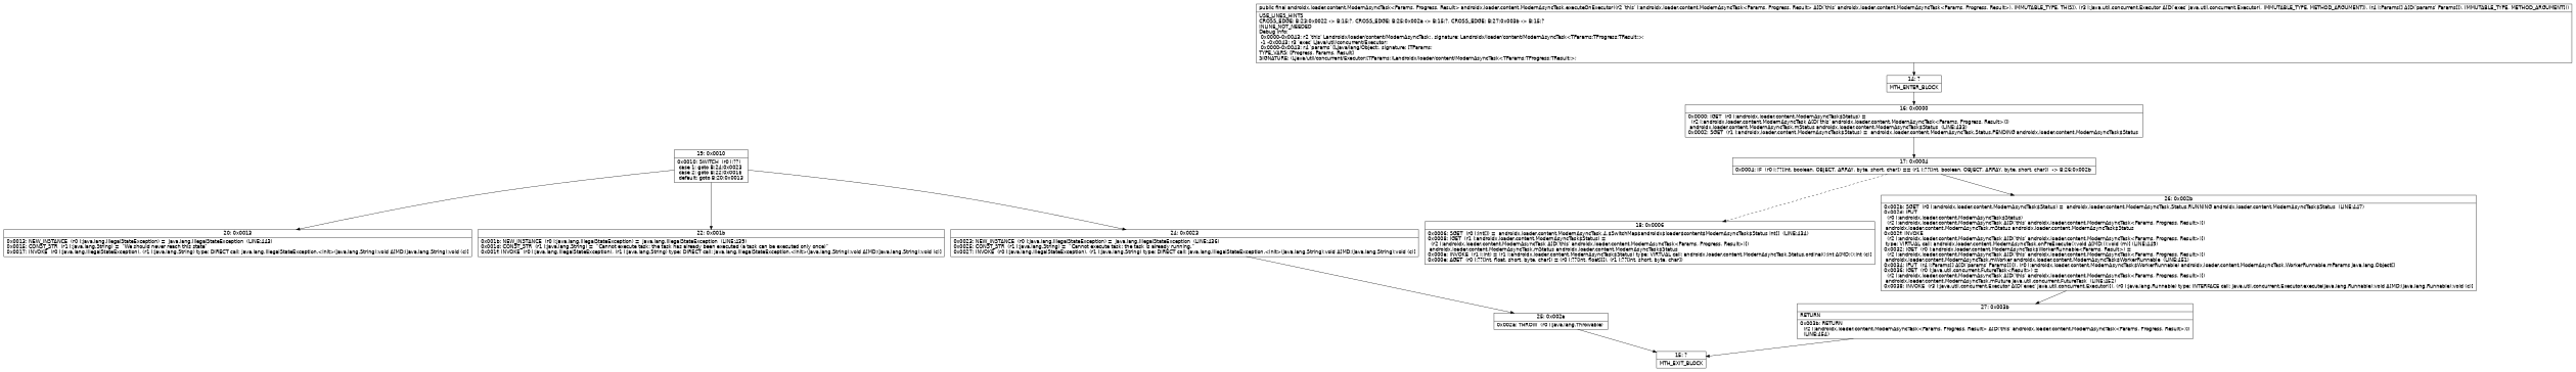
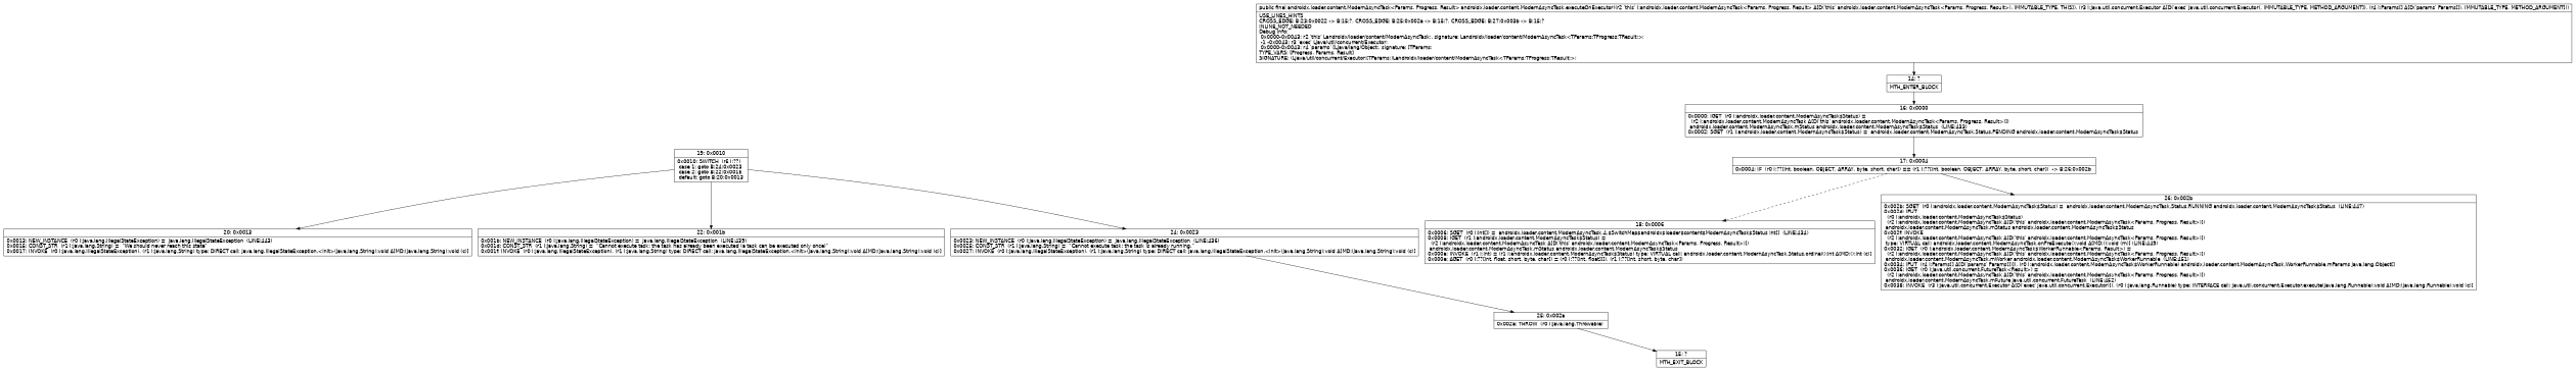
  digraph {
    fontname="DejaVu Sans"
    node [fontname="DejaVu Sans" shape=record]
    edge [fontname="DejaVu Sans"]
    n1 [label="{14\:\ ?|MTH_ENTER_BLOCK\l}"]
    n2 [label="{16\:\ 0x0000|0x0000: IGET  (r0 I:androidx.loader.content.ModernAsyncTask$Status) = \l  (r2 I:androidx.loader.content.ModernAsyncTask A[D('this' androidx.loader.content.ModernAsyncTask\<Params, Progress, Result\>)])\l androidx.loader.content.ModernAsyncTask.mStatus androidx.loader.content.ModernAsyncTask$Status  (LINE:433)\l0x0002: SGET  (r1 I:androidx.loader.content.ModernAsyncTask$Status) =  androidx.loader.content.ModernAsyncTask.Status.PENDING androidx.loader.content.ModernAsyncTask$Status \l}"]
    n3 [label="{17\:\ 0x0004|0x0004: IF  (r0 I:??[int, boolean, OBJECT, ARRAY, byte, short, char]) == (r1 I:??[int, boolean, OBJECT, ARRAY, byte, short, char])  \-\> B:26:0x002b \l}"]
    n4 [label="{18\:\ 0x0006|0x0006: SGET  (r0 I:int[]) =  androidx.loader.content.ModernAsyncTask.4.$SwitchMap$androidx$loader$content$ModernAsyncTask$Status int[]  (LINE:434)\l0x0008: IGET  (r1 I:androidx.loader.content.ModernAsyncTask$Status) = \l  (r2 I:androidx.loader.content.ModernAsyncTask A[D('this' androidx.loader.content.ModernAsyncTask\<Params, Progress, Result\>)])\l androidx.loader.content.ModernAsyncTask.mStatus androidx.loader.content.ModernAsyncTask$Status \l0x000a: INVOKE  (r1 I:int) = (r1 I:androidx.loader.content.ModernAsyncTask$Status) type: VIRTUAL call: androidx.loader.content.ModernAsyncTask.Status.ordinal():int A[MD:():int (c)]\l0x000e: AGET  (r0 I:??[int, float, short, byte, char]) = (r0 I:??[int, float][]), (r1 I:??[int, short, byte, char]) \l}"]
    n5 [label="{26\:\ 0x002b|0x002b: SGET  (r0 I:androidx.loader.content.ModernAsyncTask$Status) =  androidx.loader.content.ModernAsyncTask.Status.RUNNING androidx.loader.content.ModernAsyncTask$Status  (LINE:447)\l0x002d: IPUT  \l  (r0 I:androidx.loader.content.ModernAsyncTask$Status)\l  (r2 I:androidx.loader.content.ModernAsyncTask A[D('this' androidx.loader.content.ModernAsyncTask\<Params, Progress, Result\>)])\l androidx.loader.content.ModernAsyncTask.mStatus androidx.loader.content.ModernAsyncTask$Status \l0x002f: INVOKE  \l  (r2 I:androidx.loader.content.ModernAsyncTask A[D('this' androidx.loader.content.ModernAsyncTask\<Params, Progress, Result\>)])\l type: VIRTUAL call: androidx.loader.content.ModernAsyncTask.onPreExecute():void A[MD:():void (m)] (LINE:449)\l0x0032: IGET  (r0 I:androidx.loader.content.ModernAsyncTask$WorkerRunnable\<Params, Result\>) = \l  (r2 I:androidx.loader.content.ModernAsyncTask A[D('this' androidx.loader.content.ModernAsyncTask\<Params, Progress, Result\>)])\l androidx.loader.content.ModernAsyncTask.mWorker androidx.loader.content.ModernAsyncTask$WorkerRunnable  (LINE:451)\l0x0034: IPUT  (r4 I:Params[] A[D('params' Params[])]), (r0 I:androidx.loader.content.ModernAsyncTask$WorkerRunnable) androidx.loader.content.ModernAsyncTask.WorkerRunnable.mParams java.lang.Object[] \l0x0036: IGET  (r0 I:java.util.concurrent.FutureTask\<Result\>) = \l  (r2 I:androidx.loader.content.ModernAsyncTask A[D('this' androidx.loader.content.ModernAsyncTask\<Params, Progress, Result\>)])\l androidx.loader.content.ModernAsyncTask.mFuture java.util.concurrent.FutureTask  (LINE:452)\l0x0038: INVOKE  (r3 I:java.util.concurrent.Executor A[D('exec' java.util.concurrent.Executor)]), (r0 I:java.lang.Runnable) type: INTERFACE call: java.util.concurrent.Executor.execute(java.lang.Runnable):void A[MD:(java.lang.Runnable):void (c)]\l}"]
-   n6 [label="{27\:\ 0x003b|RETURN\l|0x003b: RETURN  \l  (r2 I:androidx.loader.content.ModernAsyncTask\<Params, Progress, Result\> A[D('this' androidx.loader.content.ModernAsyncTask\<Params, Progress, Result\>)])\l  (LINE:454)\l}"]
-   n7 [label="{19\:\ 0x0010|0x0010: SWITCH  (r0 I:??)\l case 1: goto B:24:0x0023\l case 2: goto B:22:0x001b\l default: goto B:20:0x0013 \l}"]
+   n7 [label="{19\:\ 0x0010|0x0010: SWITCH  (r5 I:??)\l case 1: goto B:24:0x0023\l case 2: goto B:22:0x001b\l default: goto B:20:0x0013 \l}"]
    n8 [label="{20\:\ 0x0013|0x0013: NEW_INSTANCE  (r0 I:java.lang.IllegalStateException) =  java.lang.IllegalStateException  (LINE:443)\l0x0015: CONST_STR  (r1 I:java.lang.String) =  \"We should never reach this state\" \l0x0017: INVOKE  (r0 I:java.lang.IllegalStateException), (r1 I:java.lang.String) type: DIRECT call: java.lang.IllegalStateException.\<init\>(java.lang.String):void A[MD:(java.lang.String):void (c)]\l}"]
    n9 [label="{22\:\ 0x001b|0x001b: NEW_INSTANCE  (r0 I:java.lang.IllegalStateException) =  java.lang.IllegalStateException  (LINE:439)\l0x001d: CONST_STR  (r1 I:java.lang.String) =  \"Cannot execute task: the task has already been executed (a task can be executed only once)\" \l0x001f: INVOKE  (r0 I:java.lang.IllegalStateException), (r1 I:java.lang.String) type: DIRECT call: java.lang.IllegalStateException.\<init\>(java.lang.String):void A[MD:(java.lang.String):void (c)]\l}"]
    n10 [label="{24\:\ 0x0023|0x0023: NEW_INSTANCE  (r0 I:java.lang.IllegalStateException) =  java.lang.IllegalStateException  (LINE:436)\l0x0025: CONST_STR  (r1 I:java.lang.String) =  \"Cannot execute task: the task is already running.\" \l0x0027: INVOKE  (r0 I:java.lang.IllegalStateException), (r1 I:java.lang.String) type: DIRECT call: java.lang.IllegalStateException.\<init\>(java.lang.String):void A[MD:(java.lang.String):void (c)]\l}"]
    n11 [label="{25\:\ 0x002a|0x002a: THROW  (r0 I:java.lang.Throwable) \l}"]
    n12 [label="{15\:\ ?|MTH_EXIT_BLOCK\l}"]
    n13 [label="{public final androidx.loader.content.ModernAsyncTask\<Params, Progress, Result\> androidx.loader.content.ModernAsyncTask.executeOnExecutor((r2 'this' I:androidx.loader.content.ModernAsyncTask\<Params, Progress, Result\> A[D('this' androidx.loader.content.ModernAsyncTask\<Params, Progress, Result\>), IMMUTABLE_TYPE, THIS]), (r3 I:java.util.concurrent.Executor A[D('exec' java.util.concurrent.Executor), IMMUTABLE_TYPE, METHOD_ARGUMENT]), (r4 I:Params[] A[D('params' Params[]), IMMUTABLE_TYPE, METHOD_ARGUMENT]))  | USE_LINES_HINTS\lCROSS_EDGE: B:23:0x0022 \-\> B:15:?, CROSS_EDGE: B:25:0x002a \-\> B:15:?, CROSS_EDGE: B:27:0x003b \-\> B:15:?\lINLINE_NOT_NEEDED\lDebug Info:\l  0x0000\-0x0043: r2 'this' Landroidx\/loader\/content\/ModernAsyncTask;, signature: Landroidx\/loader\/content\/ModernAsyncTask\<TParams;TProgress;TResult;\>;\l  \-1 \-0x0043: r3 'exec' Ljava\/util\/concurrent\/Executor;\l  0x0000\-0x0043: r4 'params' [Ljava\/lang\/Object;, signature: [TParams;\lTYPE_VARS: [Progress, Params, Result]\lSIGNATURE: (Ljava\/util\/concurrent\/Executor;[TParams;)Landroidx\/loader\/content\/ModernAsyncTask\<TParams;TProgress;TResult;\>;\l}"]
    n1 -> n2
    n2 -> n3
    n3 -> n4 [style=dashed]
    n3 -> n5
-   n5 -> n6
-   n6 -> n12
    n7 -> n8
    n7 -> n9
    n7 -> n10
    n10 -> n11
    n11 -> n12
    n13 -> n1
  }
